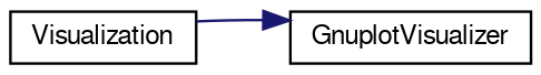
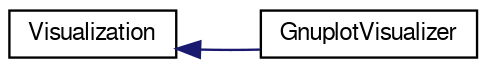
  digraph {
    rankdir=LR
    node [color=black fillcolor=white fontname=FreeSans fontsize=10 shape=record style=filled]
    n1 [height=0.2 label=Visualization width=0.4]
    n2 [height=0.2 label=GnuplotVisualizer width=0.4]
-   n2 -> n1 [color=midnightblue dir=back fontname=FreeSans fontsize=10 labelfontname=FreeSans labelfontsize=10 style=solid]
+   n1 -> n2 [color=midnightblue dir=back fontname=FreeSans fontsize=10 labelfontname=FreeSans labelfontsize=10 style=solid]
  }
